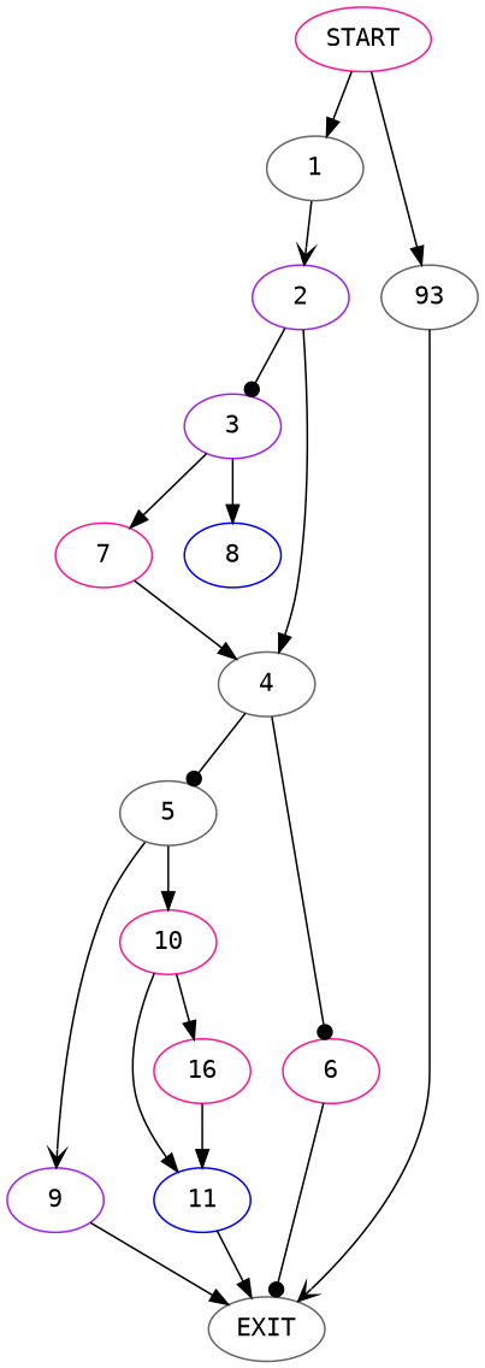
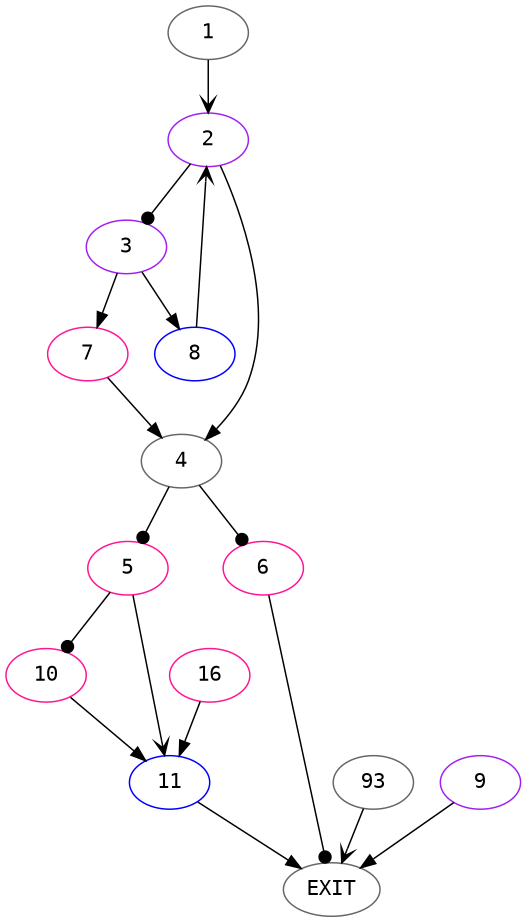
  digraph {
    fontname="DejaVu Sans Mono"
    node [color=deeppink fontname="DejaVu Sans Mono"]
    edge [arrowhead=normal fontname="DejaVu Sans Mono"]
-   n1 [label=START]
    1 [color=gray40]
    n3 [color=gray40 label=93]
    2 [color=purple]
    n5 [color=gray40 label=EXIT]
    3 [color=purple]
    4 [color=gray40]
    7
    8 [color=blue]
-   5 [color=gray40]
+   5
    6
    9 [color=purple]
    10
    11 [color=blue]
    n15 [label=16]
-   n1 -> 1
-   n1 -> n3
    1 -> 2 [arrowhead=vee]
    n3 -> n5 [arrowhead=vee]
    2 -> 3 [arrowhead=dot]
    2 -> 4
    3 -> 7
    3 -> 8
    4 -> 5 [arrowhead=dot]
    4 -> 6 [arrowhead=dot]
    7 -> 4
-   5 -> 9 [arrowhead=vee]
-   5 -> 10
+   8 -> 2 [arrowhead=vee]
+   5 -> 11 [arrowhead=vee]
+   5 -> 10 [arrowhead=dot]
    6 -> n5 [arrowhead=dot]
    9 -> n5
    10 -> 11
-   10 -> n15
    11 -> n5
    n15 -> 11
  }
